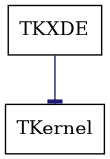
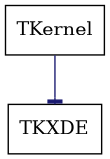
  digraph {
    node [shape=box]
    TKXDE
    TKernel
-   TKXDE -> TKernel [color=midnightblue style=solid arrowhead=tee]
+   TKernel -> TKXDE [color=midnightblue style=solid arrowhead=tee]
  }
